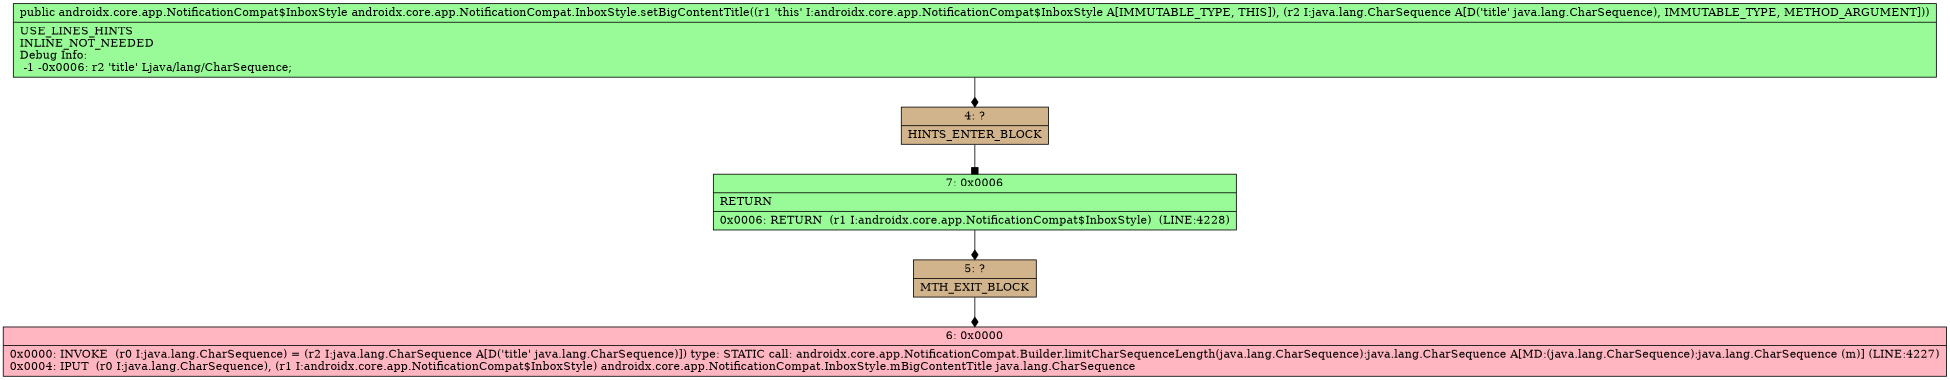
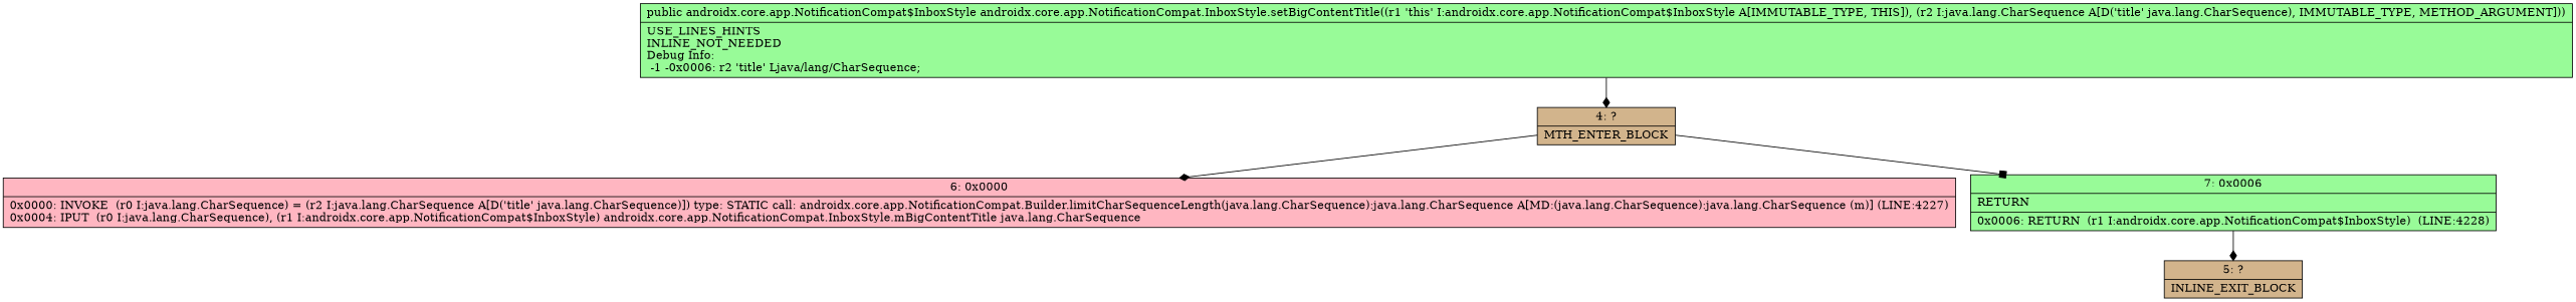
  digraph {
    node [fillcolor=tan shape=record style=filled]
    edge [arrowhead=diamond]
-   n1 [label="{4\:\ ?|HINTS_ENTER_BLOCK\l}"]
+   n1 [label="{4\:\ ?|MTH_ENTER_BLOCK\l}"]
    n2 [fillcolor=lightpink label="{6\:\ 0x0000|0x0000: INVOKE  (r0 I:java.lang.CharSequence) = (r2 I:java.lang.CharSequence A[D('title' java.lang.CharSequence)]) type: STATIC call: androidx.core.app.NotificationCompat.Builder.limitCharSequenceLength(java.lang.CharSequence):java.lang.CharSequence A[MD:(java.lang.CharSequence):java.lang.CharSequence (m)] (LINE:4227)\l0x0004: IPUT  (r0 I:java.lang.CharSequence), (r1 I:androidx.core.app.NotificationCompat$InboxStyle) androidx.core.app.NotificationCompat.InboxStyle.mBigContentTitle java.lang.CharSequence \l}"]
    n3 [fillcolor=palegreen label="{7\:\ 0x0006|RETURN\l|0x0006: RETURN  (r1 I:androidx.core.app.NotificationCompat$InboxStyle)  (LINE:4228)\l}"]
-   n4 [label="{5\:\ ?|MTH_EXIT_BLOCK\l}"]
+   n4 [label="{5\:\ ?|INLINE_EXIT_BLOCK\l}"]
    n5 [fillcolor=palegreen label="{public androidx.core.app.NotificationCompat$InboxStyle androidx.core.app.NotificationCompat.InboxStyle.setBigContentTitle((r1 'this' I:androidx.core.app.NotificationCompat$InboxStyle A[IMMUTABLE_TYPE, THIS]), (r2 I:java.lang.CharSequence A[D('title' java.lang.CharSequence), IMMUTABLE_TYPE, METHOD_ARGUMENT]))  | USE_LINES_HINTS\lINLINE_NOT_NEEDED\lDebug Info:\l  \-1 \-0x0006: r2 'title' Ljava\/lang\/CharSequence;\l}"]
-   n4 -> n2
+   n1 -> n2
    n1 -> n3 [arrowhead=box]
    n3 -> n4
    n5 -> n1
  }
